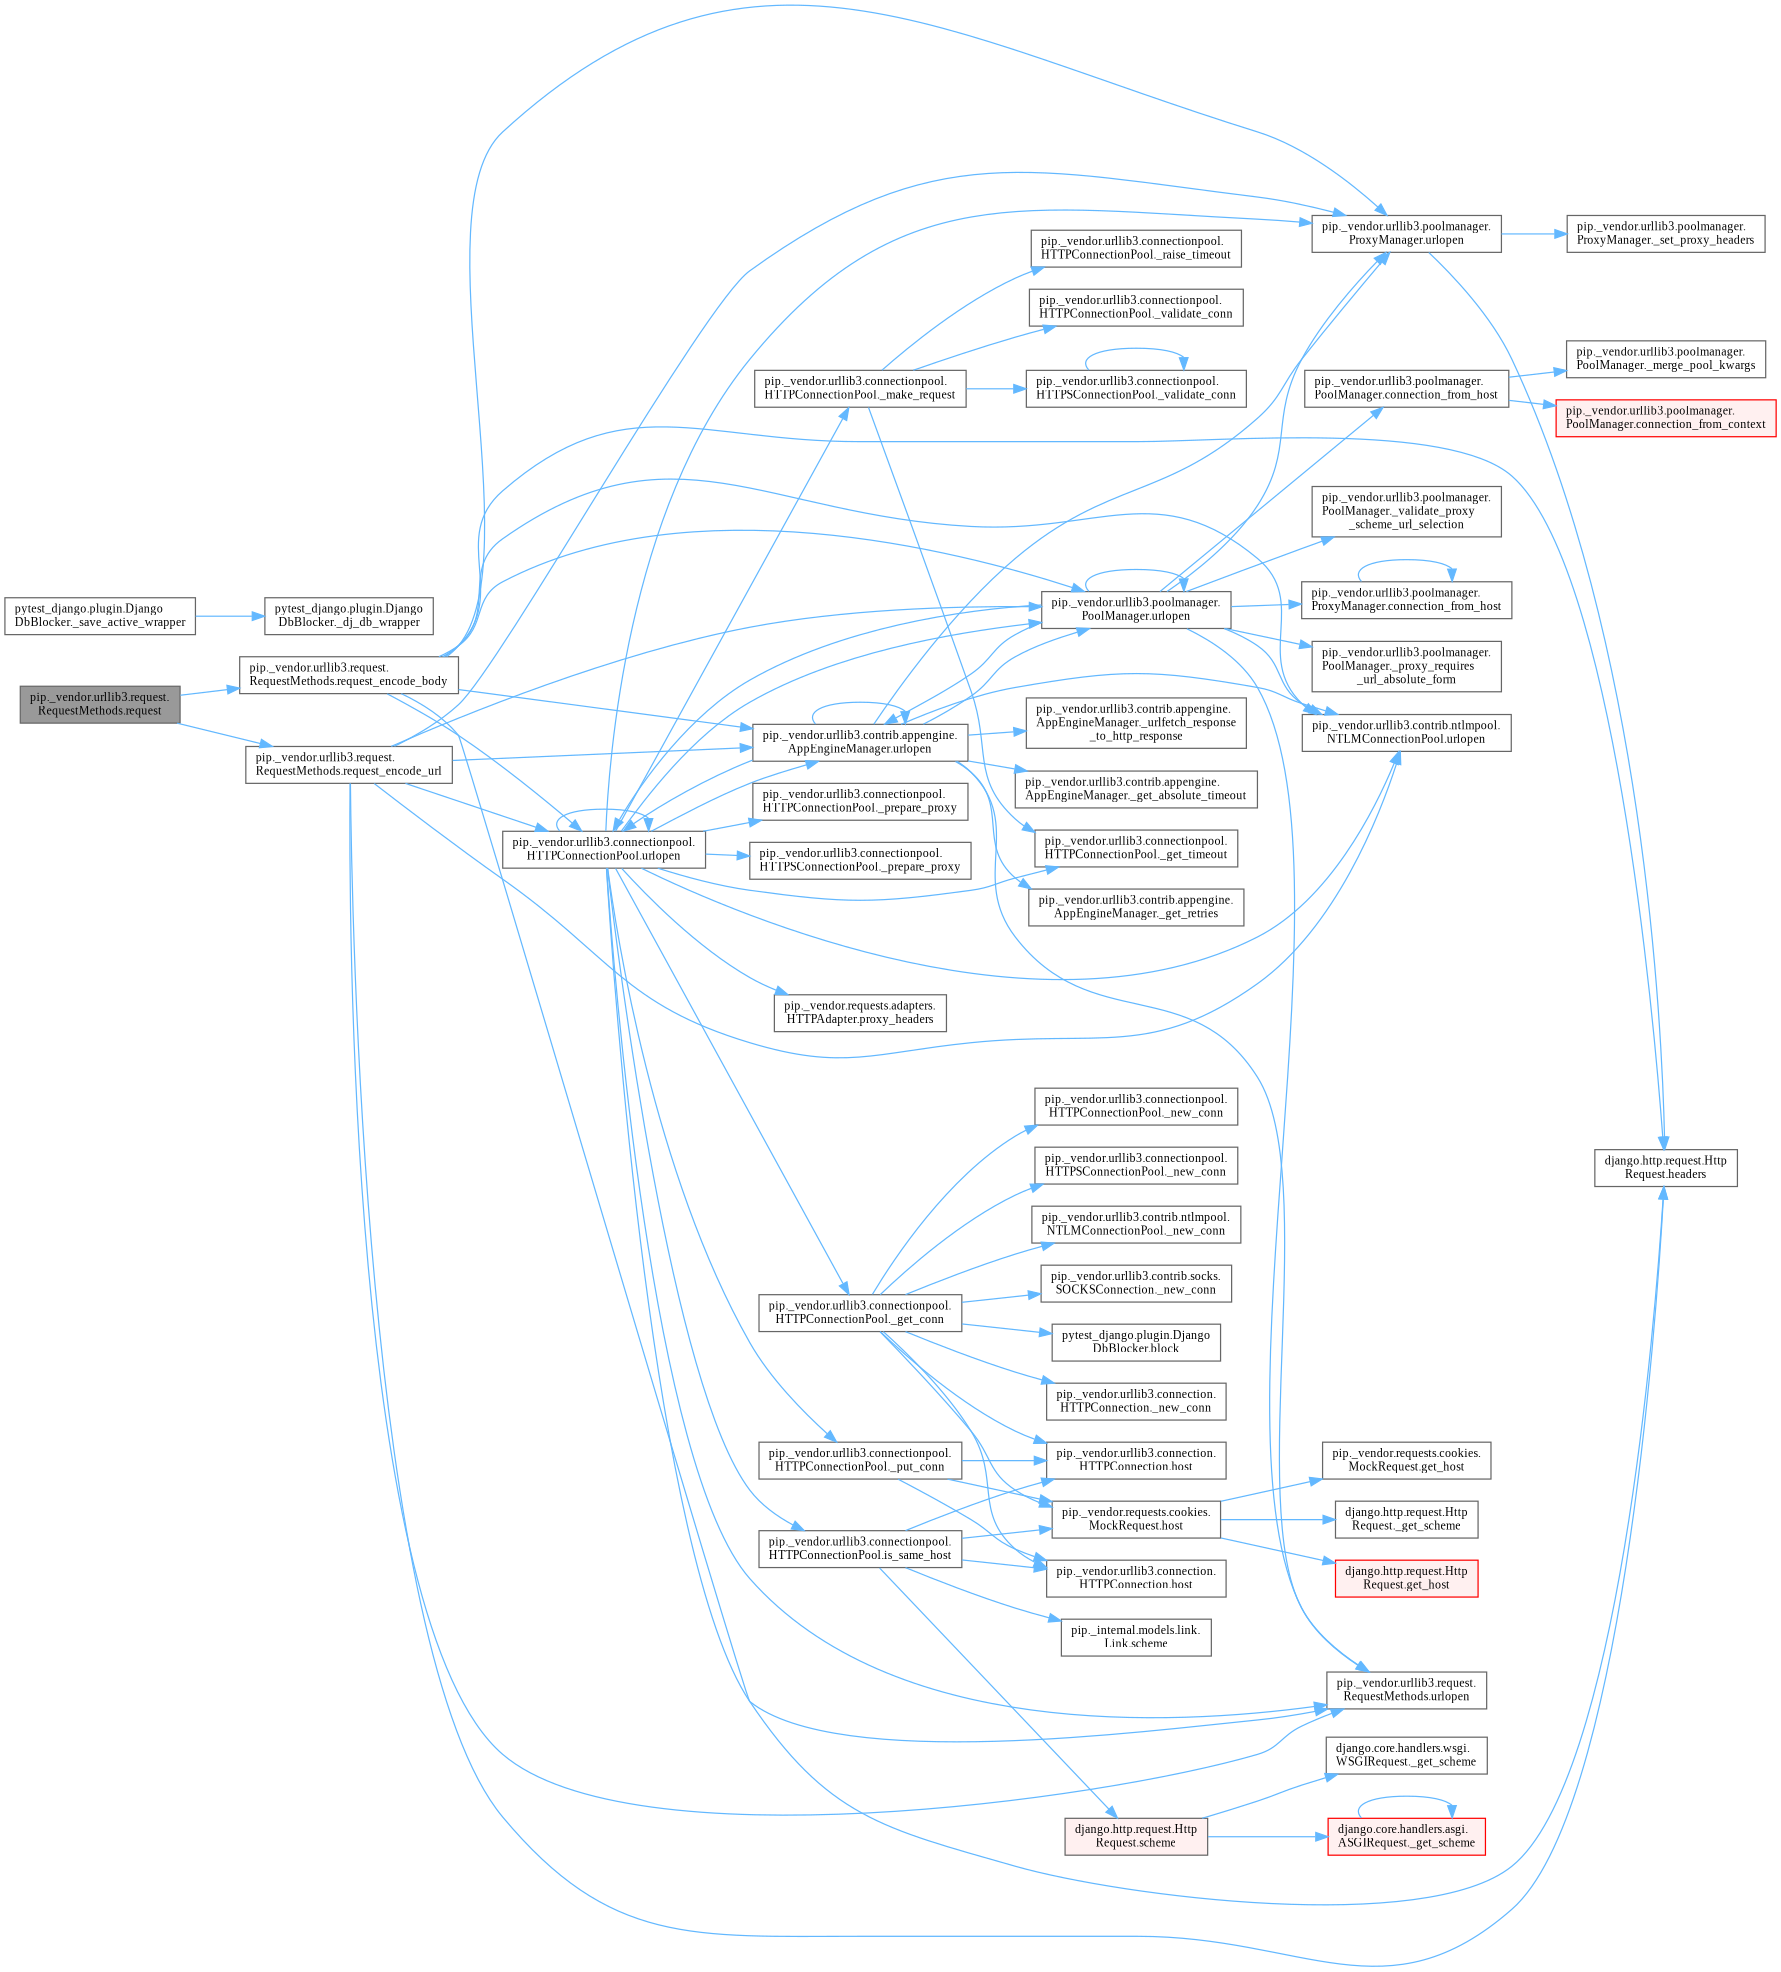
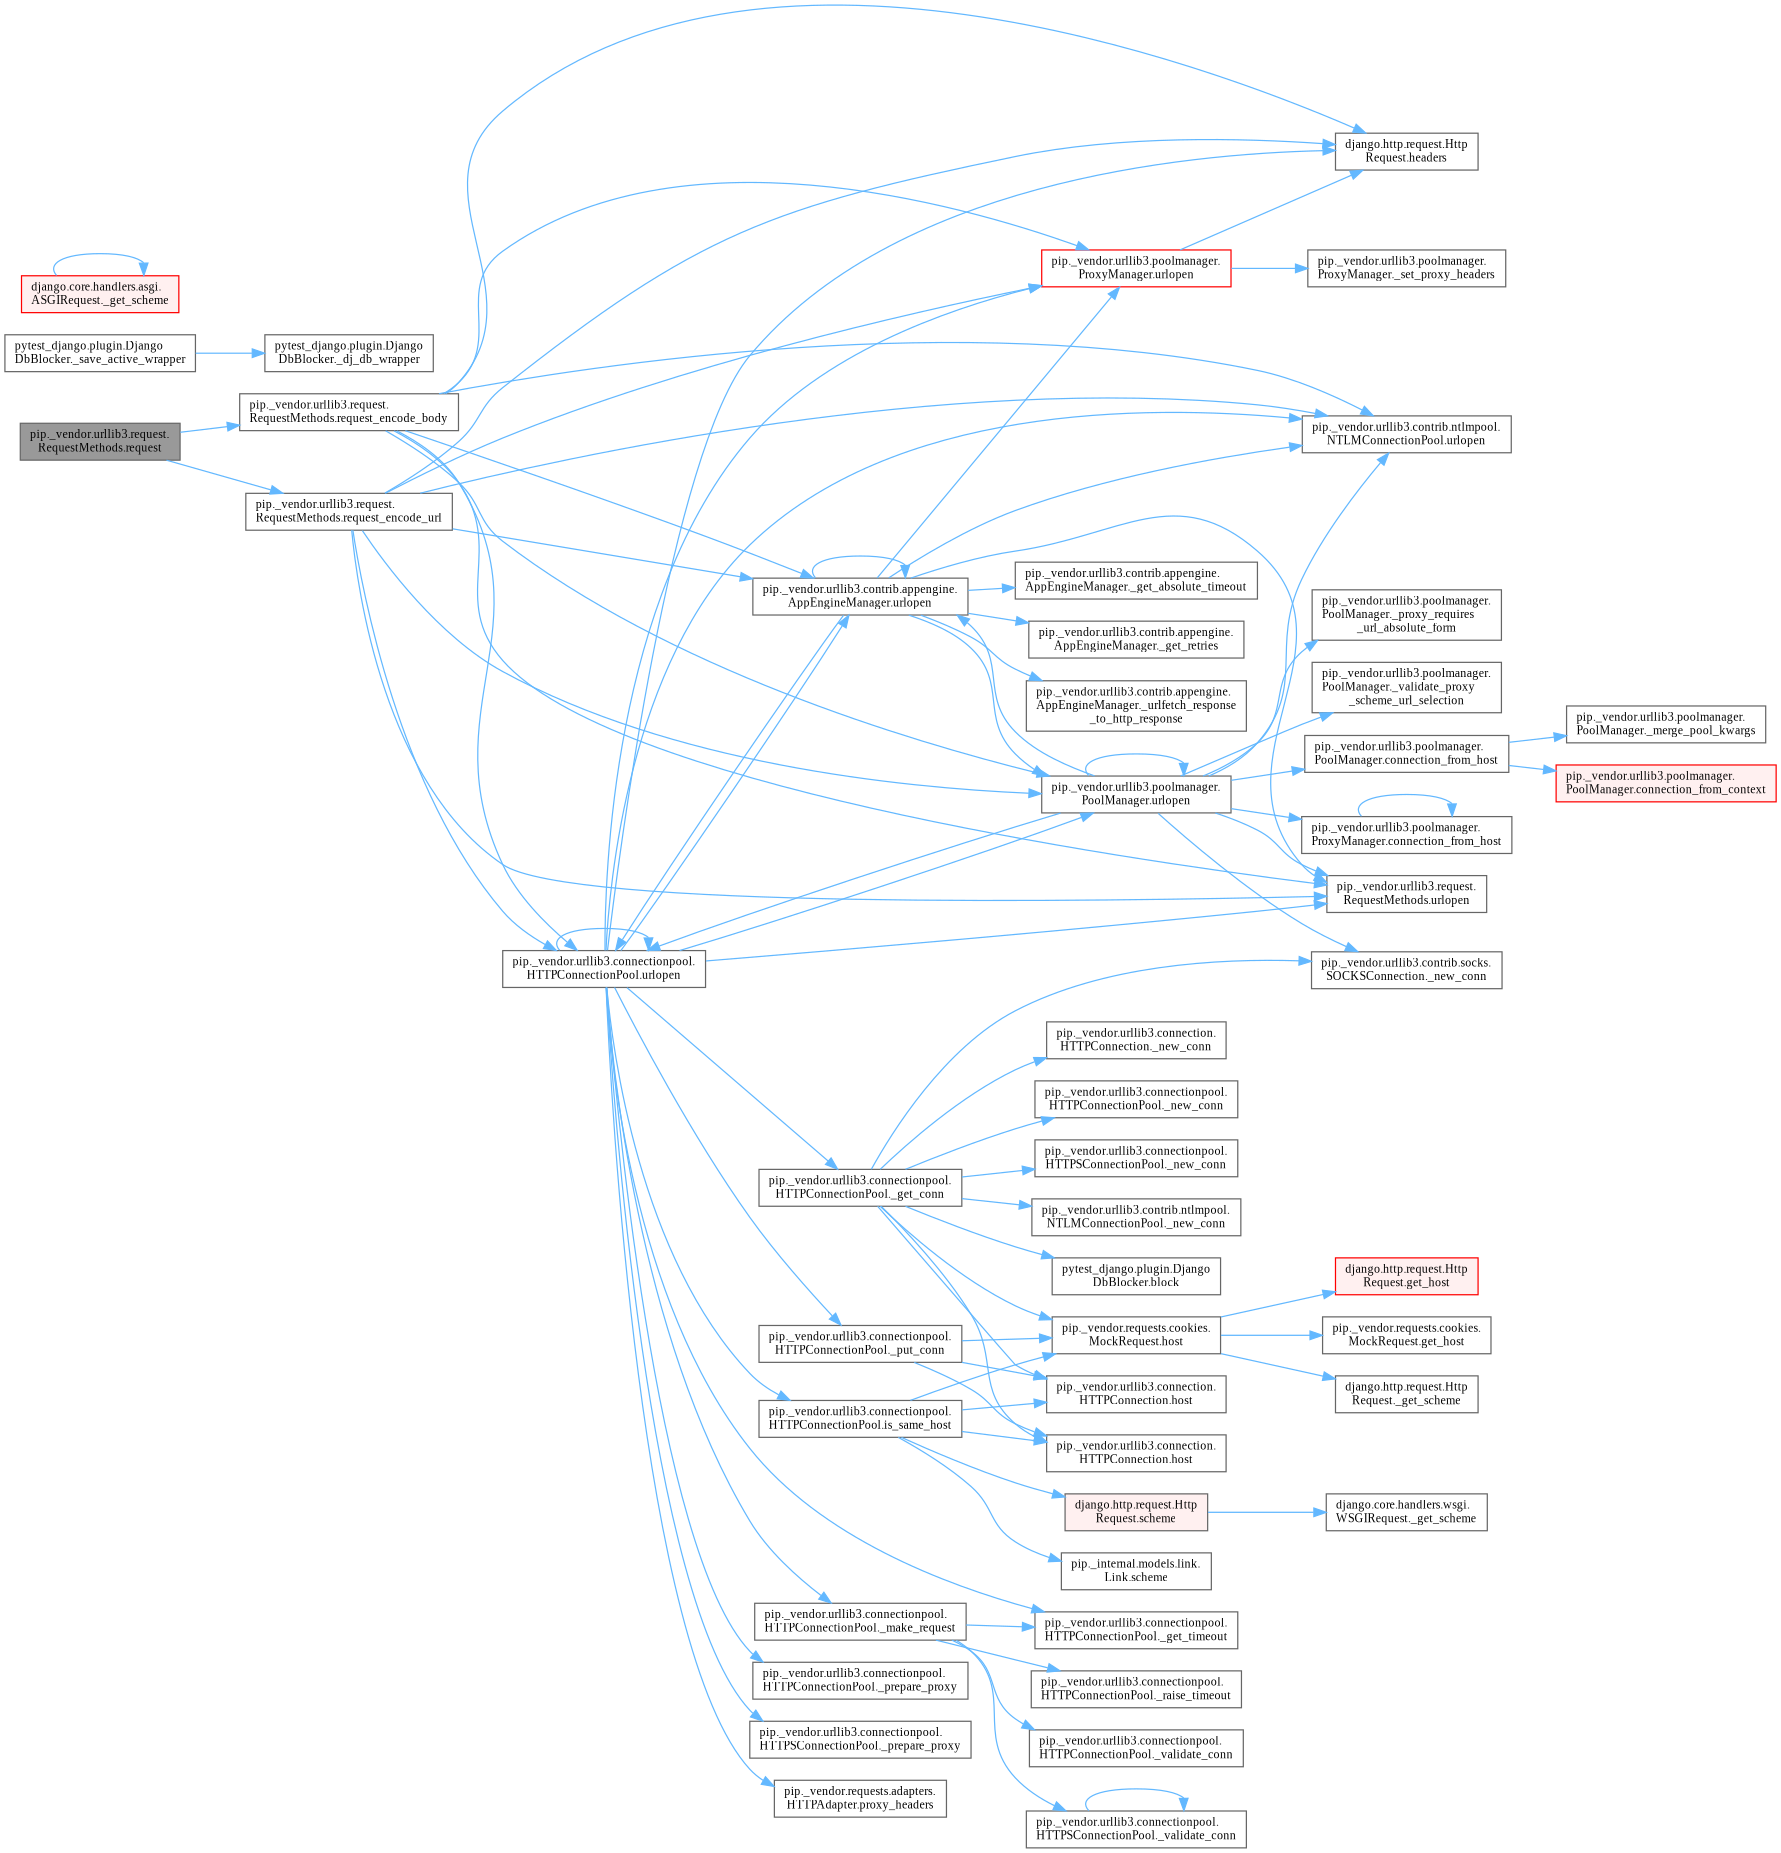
  digraph {
    fontname="Liberation Serif"
    rankdir=LR
    node [color=grey40 fillcolor=white fontname="Liberation Serif" fontsize=10 shape=box style=filled]
    edge [color=steelblue1 fontname="Liberation Serif" fontsize=10 labelfontname=Helvetica labelfontsize=10 style=solid]
    n1 [color=gray40 fillcolor=grey60 fontcolor=black height=0.2 label="pip._vendor.urllib3.request.\lRequestMethods.request" width=0.4]
    n2 [height=0.2 label="pip._vendor.urllib3.request.\lRequestMethods.request_encode_body" width=0.4]
    n3 [height=0.2 label="pip._vendor.urllib3.request.\lRequestMethods.request_encode_url" width=0.4]
    n4 [height=0.2 label="django.http.request.Http\lRequest.headers" width=0.4]
    n5 [height=0.2 label="pip._vendor.urllib3.connectionpool.\lHTTPConnectionPool.urlopen" width=0.4]
    n6 [height=0.2 label="pip._vendor.urllib3.contrib.appengine.\lAppEngineManager.urlopen" width=0.4]
    n7 [height=0.2 label="pip._vendor.urllib3.contrib.ntlmpool.\lNTLMConnectionPool.urlopen" width=0.4]
    n8 [height=0.2 label="pip._vendor.urllib3.poolmanager.\lPoolManager.urlopen" width=0.4]
-   n9 [height=0.2 label="pip._vendor.urllib3.poolmanager.\lProxyManager.urlopen" width=0.4]
+   n9 [color=red height=0.2 label="pip._vendor.urllib3.poolmanager.\lProxyManager.urlopen" width=0.4]
    n10 [height=0.2 label="pip._vendor.urllib3.request.\lRequestMethods.urlopen" width=0.4]
    n11 [height=0.2 label="pip._vendor.urllib3.connectionpool.\lHTTPConnectionPool._get_conn" width=0.4]
    n12 [height=0.2 label="pip._vendor.urllib3.connectionpool.\lHTTPConnectionPool._get_timeout" width=0.4]
    n13 [height=0.2 label="pip._vendor.urllib3.connectionpool.\lHTTPConnectionPool._make_request" width=0.4]
    n14 [height=0.2 label="pip._vendor.urllib3.connectionpool.\lHTTPConnectionPool._prepare_proxy" width=0.4]
    n15 [height=0.2 label="pip._vendor.urllib3.connectionpool.\lHTTPSConnectionPool._prepare_proxy" width=0.4]
    n16 [height=0.2 label="pip._vendor.urllib3.connectionpool.\lHTTPConnectionPool._put_conn" width=0.4]
    n17 [height=0.2 label="pip._vendor.urllib3.connectionpool.\lHTTPConnectionPool.is_same_host" width=0.4]
    n18 [height=0.2 label="pip._vendor.requests.adapters.\lHTTPAdapter.proxy_headers" width=0.4]
    n19 [height=0.2 label="pip._vendor.urllib3.contrib.appengine.\lAppEngineManager._get_absolute_timeout" width=0.4]
    n20 [height=0.2 label="pip._vendor.urllib3.contrib.appengine.\lAppEngineManager._get_retries" width=0.4]
    n21 [height=0.2 label="pip._vendor.urllib3.contrib.appengine.\lAppEngineManager._urlfetch_response\l_to_http_response" width=0.4]
    n22 [height=0.2 label="pip._vendor.urllib3.poolmanager.\lPoolManager._proxy_requires\l_url_absolute_form" width=0.4]
    n23 [height=0.2 label="pip._vendor.urllib3.poolmanager.\lPoolManager._validate_proxy\l_scheme_url_selection" width=0.4]
    n24 [height=0.2 label="pip._vendor.urllib3.poolmanager.\lPoolManager.connection_from_host" width=0.4]
    n25 [height=0.2 label="pip._vendor.urllib3.poolmanager.\lProxyManager.connection_from_host" width=0.4]
    n26 [height=0.2 label="pip._vendor.urllib3.poolmanager.\lProxyManager._set_proxy_headers" width=0.4]
    n27 [height=0.2 label="pip._vendor.urllib3.connection.\lHTTPConnection._new_conn" width=0.4]
    n28 [height=0.2 label="pip._vendor.urllib3.connectionpool.\lHTTPConnectionPool._new_conn" width=0.4]
    n29 [height=0.2 label="pip._vendor.urllib3.connectionpool.\lHTTPSConnectionPool._new_conn" width=0.4]
    n30 [height=0.2 label="pip._vendor.urllib3.contrib.ntlmpool.\lNTLMConnectionPool._new_conn" width=0.4]
    n31 [height=0.2 label="pip._vendor.urllib3.contrib.socks.\lSOCKSConnection._new_conn" width=0.4]
    n32 [height=0.2 label="pytest_django.plugin.Django\lDbBlocker.block" width=0.4]
    n33 [height=0.2 label="pip._vendor.requests.cookies.\lMockRequest.host" width=0.4]
    n34 [height=0.2 label="pip._vendor.urllib3.connection.\lHTTPConnection.host" width=0.4]
    n35 [height=0.2 label="pip._vendor.urllib3.connection.\lHTTPConnection.host" width=0.4]
    n36 [height=0.2 label="pip._vendor.urllib3.connectionpool.\lHTTPConnectionPool._raise_timeout" width=0.4]
    n37 [height=0.2 label="pip._vendor.urllib3.connectionpool.\lHTTPConnectionPool._validate_conn" width=0.4]
    n38 [height=0.2 label="pip._vendor.urllib3.connectionpool.\lHTTPSConnectionPool._validate_conn" width=0.4]
    n39 [fillcolor="#FFF0F0" height=0.2 label="django.http.request.Http\lRequest.scheme" width=0.4]
    n40 [height=0.2 label="pip._internal.models.link.\lLink.scheme" width=0.4]
    n41 [color=red fillcolor="#FFF0F0" height=0.2 label="django.http.request.Http\lRequest.get_host" width=0.4]
    n42 [height=0.2 label="pip._vendor.requests.cookies.\lMockRequest.get_host" width=0.4]
    n43 [height=0.2 label="django.http.request.Http\lRequest._get_scheme" width=0.4]
    n44 [height=0.2 label="pytest_django.plugin.Django\lDbBlocker._dj_db_wrapper" width=0.4]
    n45 [height=0.2 label="pytest_django.plugin.Django\lDbBlocker._save_active_wrapper" width=0.4]
    n46 [color=red fillcolor="#FFF0F0" height=0.2 label="django.core.handlers.asgi.\lASGIRequest._get_scheme" width=0.4]
    n47 [height=0.2 label="django.core.handlers.wsgi.\lWSGIRequest._get_scheme" width=0.4]
    n48 [height=0.2 label="pip._vendor.urllib3.poolmanager.\lPoolManager._merge_pool_kwargs" width=0.4]
    n49 [color=red fillcolor="#FFF0F0" height=0.2 label="pip._vendor.urllib3.poolmanager.\lPoolManager.connection_from_context" width=0.4]
    n1 -> n2
    n1 -> n3
    n2 -> n4
    n2 -> n5
    n2 -> n6
    n2 -> n7
    n2 -> n8
    n2 -> n9
    n2 -> n10
    n3 -> n4
    n3 -> n5
    n3 -> n6
    n3 -> n7
    n3 -> n8
    n3 -> n9
    n3 -> n10
    n5 -> n4
    n5 -> n5
    n5 -> n6
    n5 -> n7
    n5 -> n8
    n5 -> n9
    n5 -> n10
    n5 -> n11
    n5 -> n12
    n5 -> n13
    n5 -> n14
    n5 -> n15
    n5 -> n16
    n5 -> n17
    n5 -> n18
    n6 -> n5
    n6 -> n6
    n6 -> n7
    n6 -> n8
    n6 -> n9
    n6 -> n10
    n6 -> n19
    n6 -> n20
    n6 -> n21
    n8 -> n5
    n8 -> n6
    n8 -> n7
    n8 -> n8
-   n8 -> n9
+   n8 -> n31
    n8 -> n10
    n8 -> n22
    n8 -> n23
    n8 -> n24
    n8 -> n25
    n9 -> n4
    n9 -> n26
    n11 -> n27
    n11 -> n28
    n11 -> n29
    n11 -> n30
    n11 -> n31
    n11 -> n32
    n11 -> n33
    n11 -> n34
    n11 -> n35
    n13 -> n12
    n13 -> n36
    n13 -> n37
    n13 -> n38
    n16 -> n33
    n16 -> n34
    n16 -> n35
    n17 -> n33
    n17 -> n34
    n17 -> n35
    n17 -> n39
    n17 -> n40
    n24 -> n48
    n24 -> n49
    n25 -> n25
    n33 -> n41
    n33 -> n42
    n33 -> n43
    n38 -> n38
-   n39 -> n46
    n39 -> n47
    n45 -> n44
    n46 -> n46
  }
